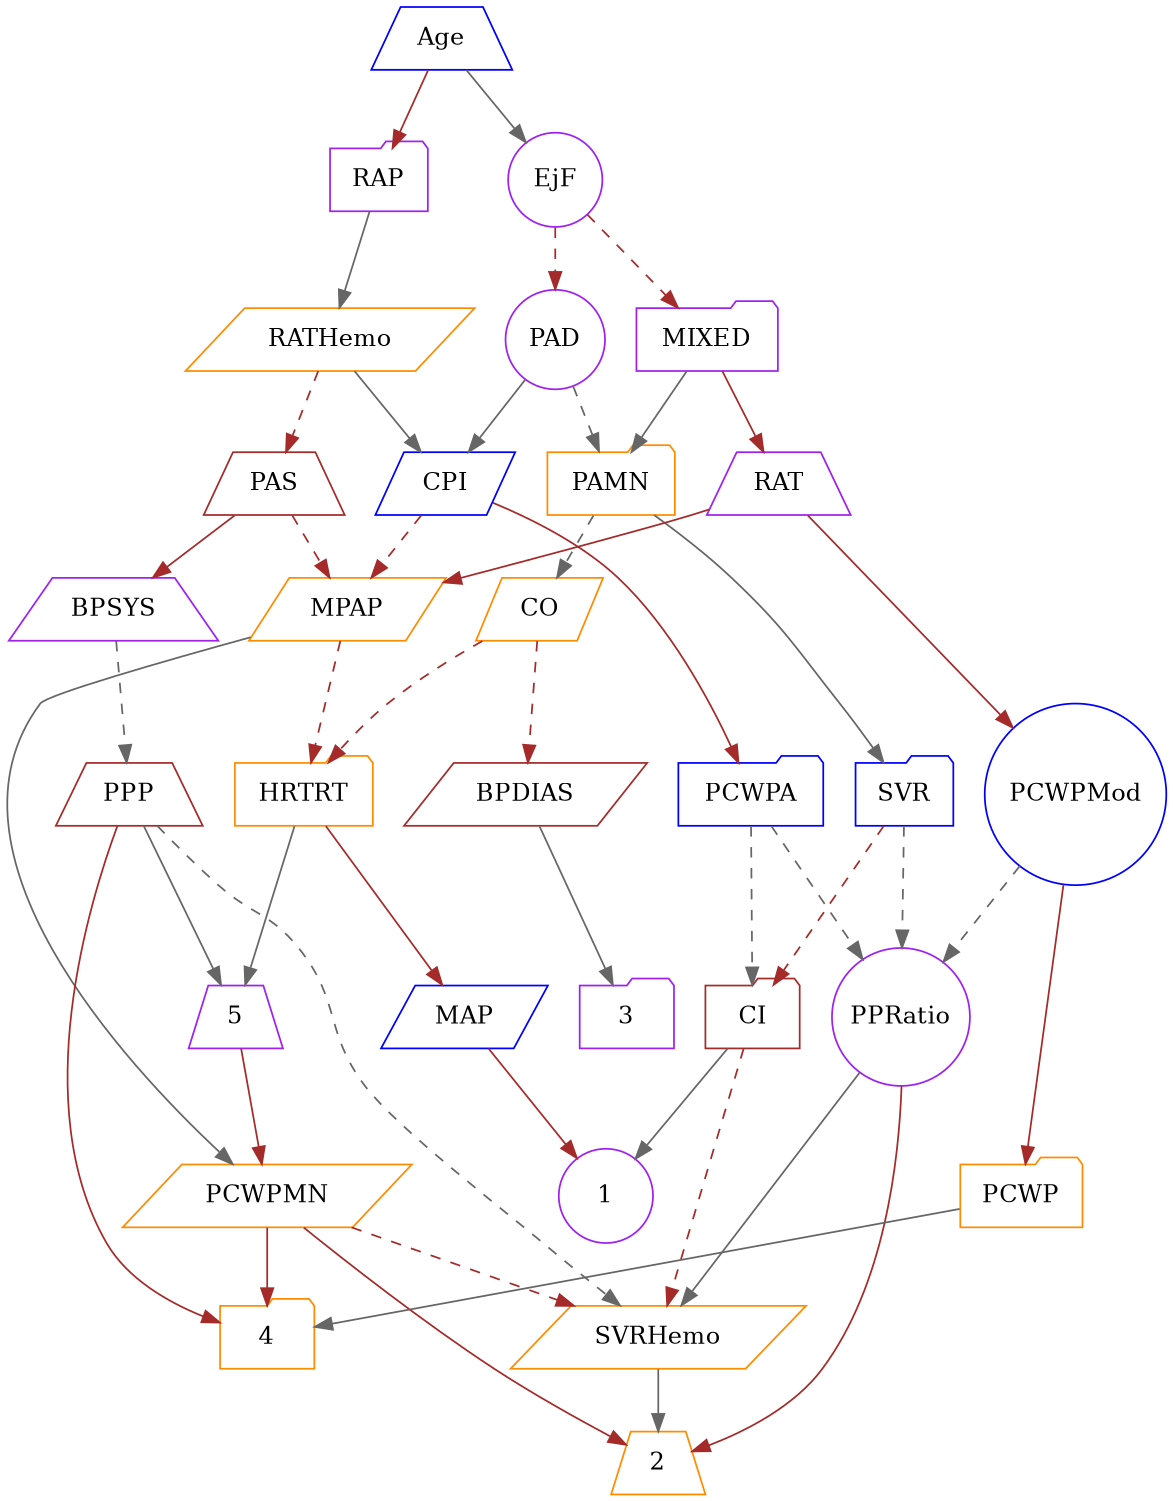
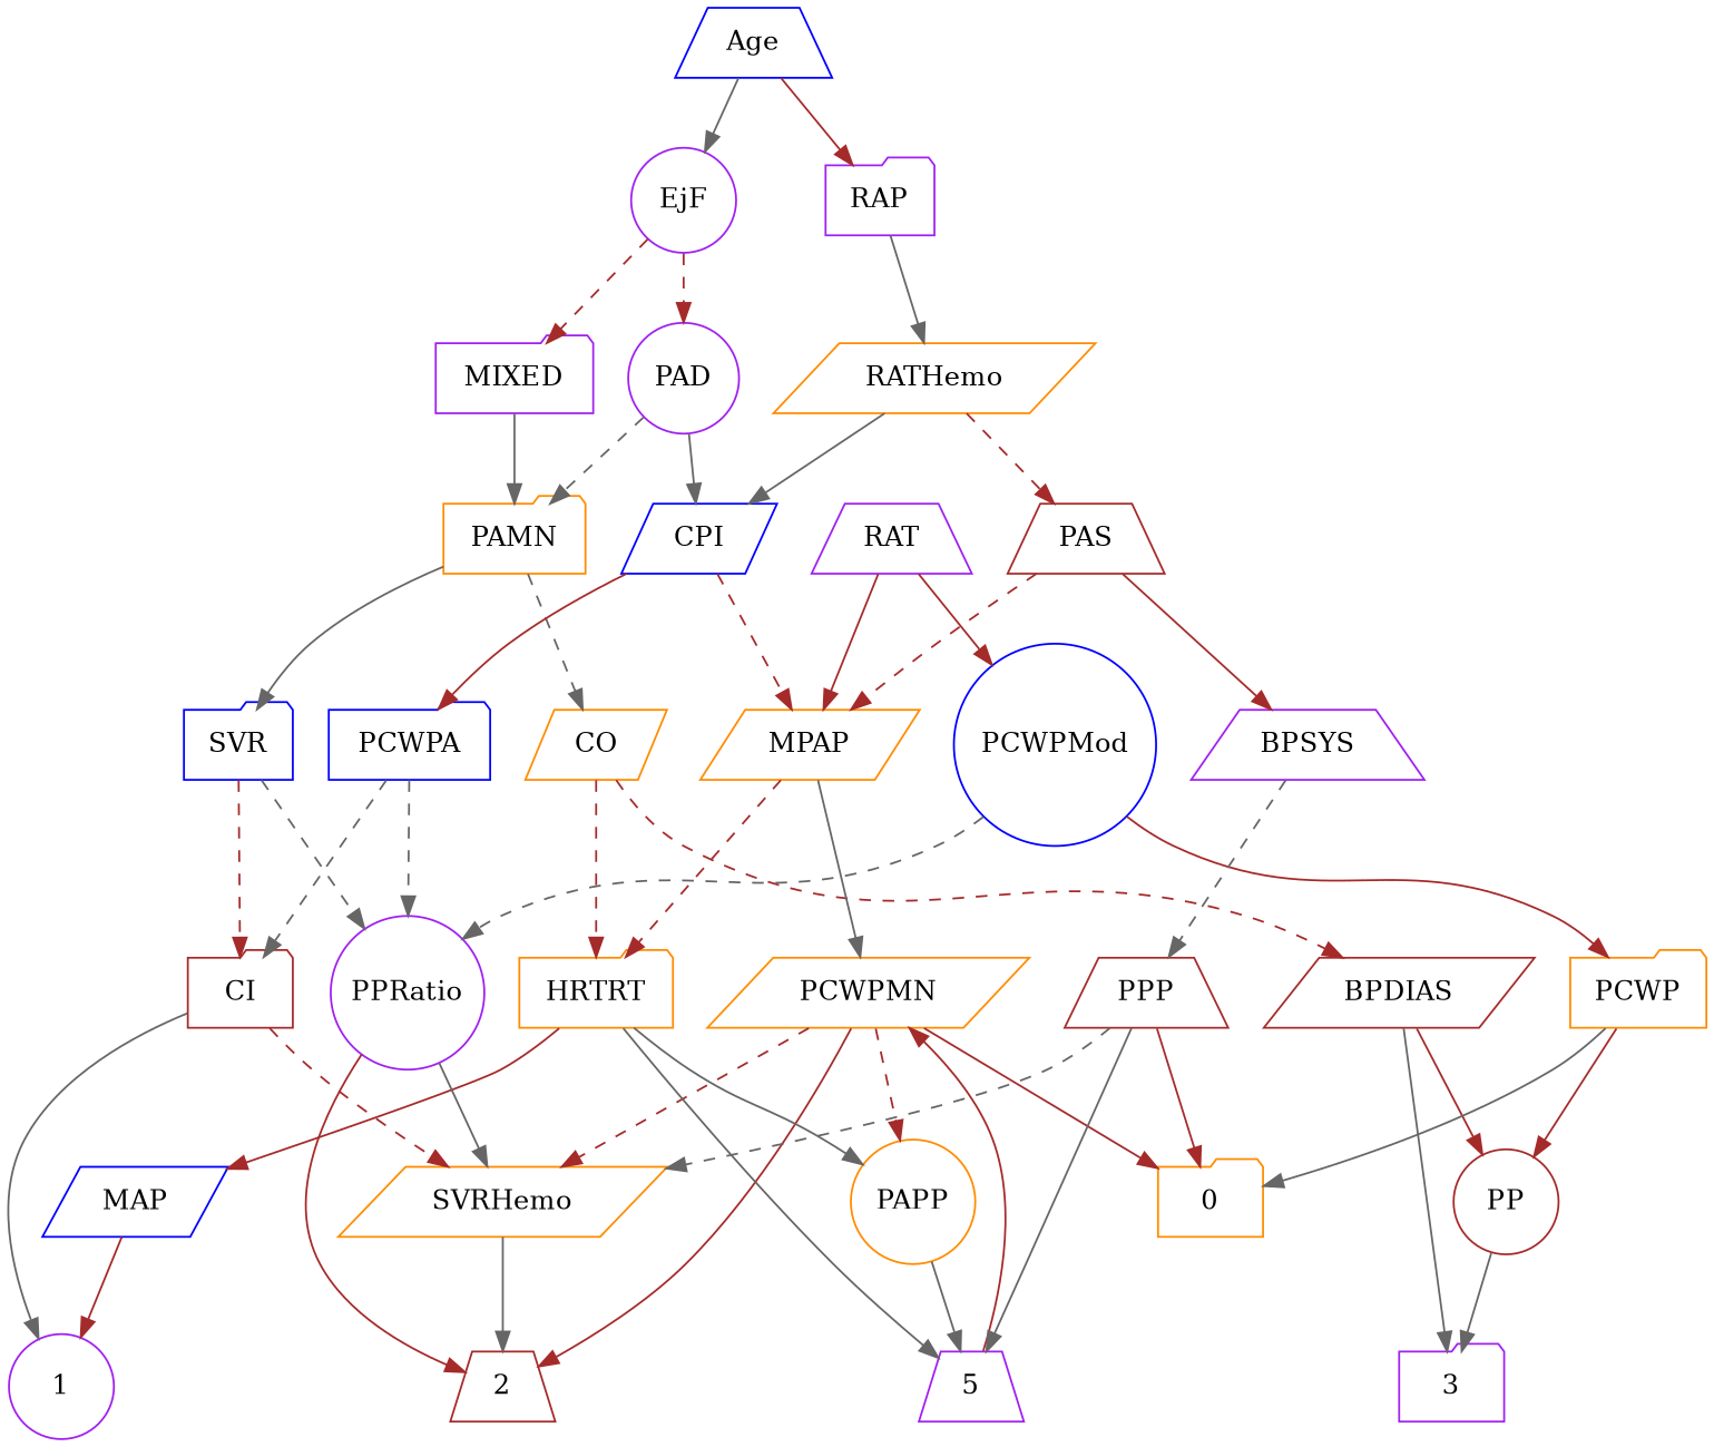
  strict digraph {
    node [color=purple shape=folder]
    edge [color=brown style=solid]
    1 [height=0.5 shape=circle width=0.75]
-   2 [color=darkorange height=0.5 shape=trapezium width=0.75]
+   2 [color=brown height=0.5 shape=trapezium width=0.75]
    3 [height=0.5 width=0.75]
-   4 [color=darkorange height=0.5 width=0.75]
+   4 [color=darkorange height=0.5 width=0.75 label=0]
    5 [height=0.5 shape=trapezium width=0.75]
    PCWPMN [color=darkorange height=0.5 shape=parallelogram width=1.3902]
    Age [color=blue height=0.5 shape=trapezium width=0.75]
    EjF [height=0.5 shape=circle width=0.75]
    RAP [height=0.5 width=0.77632]
    MIXED [height=0.5 width=1.1193]
    PAD [height=0.5 shape=circle width=0.79437]
    RATHemo [color=darkorange height=0.5 shape=parallelogram width=1.3721]
    PAMN [color=darkorange height=0.5 width=1.011]
    RAT [height=0.5 shape=trapezium width=0.75827]
    CPI [color=blue height=0.5 shape=parallelogram width=0.75]
    PAS [color=brown height=0.5 shape=trapezium width=0.75]
    CO [color=darkorange height=0.5 shape=parallelogram width=0.75]
    SVR [color=blue height=0.5 width=0.77632]
    MPAP [color=darkorange height=0.5 shape=parallelogram width=0.97491]
    PCWPMod [color=blue height=0.5 shape=circle width=1.4443]
    PCWPA [color=blue height=0.5 width=1.1555]
    BPSYS [height=0.5 shape=trapezium width=1.0471]
    HRTRT [color=darkorange height=0.5 width=1.1013]
    BPDIAS [color=brown height=0.5 shape=parallelogram width=1.1735]
    PPRatio [height=0.5 shape=circle width=1.1013]
    CI [color=brown height=0.5 width=0.75]
    PCWP [color=darkorange height=0.5 width=0.97491]
    SVRHemo [color=darkorange height=0.5 shape=parallelogram width=1.3902]
+   PAPP [color=darkorange height=0.5 shape=circle width=0.88464]
    MAP [color=blue height=0.5 shape=parallelogram width=0.84854]
    PPP [color=brown height=0.5 shape=trapezium width=0.75]
+   PP [color=brown height=0.5 shape=circle width=0.75]
    5 -> PCWPMN
    PCWPMN -> 2
    PCWPMN -> 4
    PCWPMN -> SVRHemo [style=dashed]
+   PCWPMN -> PAPP [style=dashed]
    Age -> EjF [color=gray40]
    Age -> RAP
    EjF -> MIXED [style=dashed]
    EjF -> PAD [style=dashed]
    RAP -> RATHemo [color=gray40]
    MIXED -> PAMN [color=gray40]
-   MIXED -> RAT
    PAD -> PAMN [color=gray40 style=dashed]
    PAD -> CPI [color=gray40]
    RATHemo -> CPI [color=gray40]
    RATHemo -> PAS [style=dashed]
    PAMN -> CO [color=gray40 style=dashed]
    PAMN -> SVR [color=gray40]
    RAT -> MPAP
    RAT -> PCWPMod
    CPI -> MPAP [style=dashed]
    CPI -> PCWPA
    PAS -> MPAP [style=dashed]
    PAS -> BPSYS
    CO -> HRTRT [style=dashed]
    CO -> BPDIAS [style=dashed]
    SVR -> PPRatio [color=gray40 style=dashed]
    SVR -> CI [style=dashed]
    MPAP -> PCWPMN [color=gray40]
    MPAP -> HRTRT [style=dashed]
    PCWPMod -> PPRatio [color=gray40 style=dashed]
    PCWPMod -> PCWP
    PCWPA -> PPRatio [color=gray40 style=dashed]
    PCWPA -> CI [color=gray40 style=dashed]
    BPSYS -> PPP [color=gray40 style=dashed]
    HRTRT -> 5 [color=gray40]
+   HRTRT -> PAPP [color=gray40]
    HRTRT -> MAP
    BPDIAS -> 3 [color=gray40]
+   BPDIAS -> PP
    PPRatio -> 2
    PPRatio -> SVRHemo [color=gray40]
    CI -> 1 [color=gray40]
    CI -> SVRHemo [style=dashed]
    PCWP -> 4 [color=gray40]
+   PCWP -> PP
    SVRHemo -> 2 [color=gray40]
+   PAPP -> 5 [color=gray40]
    MAP -> 1
    PPP -> 4
    PPP -> 5 [color=gray40]
    PPP -> SVRHemo [color=gray40 style=dashed]
+   PP -> 3 [color=gray40]
  }
